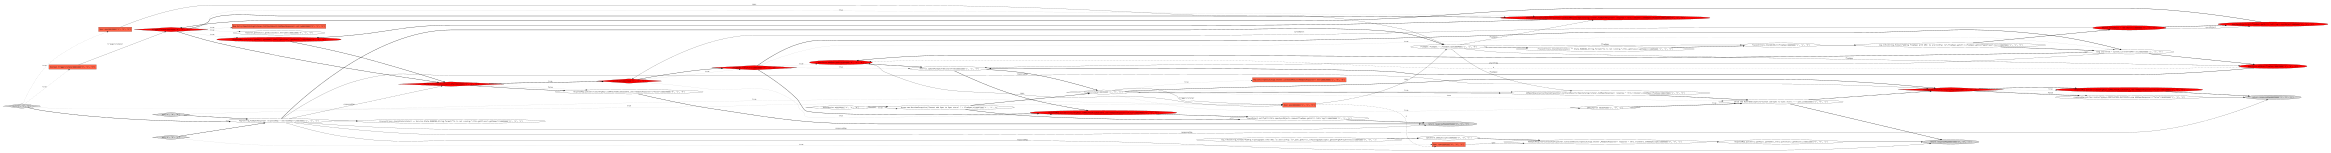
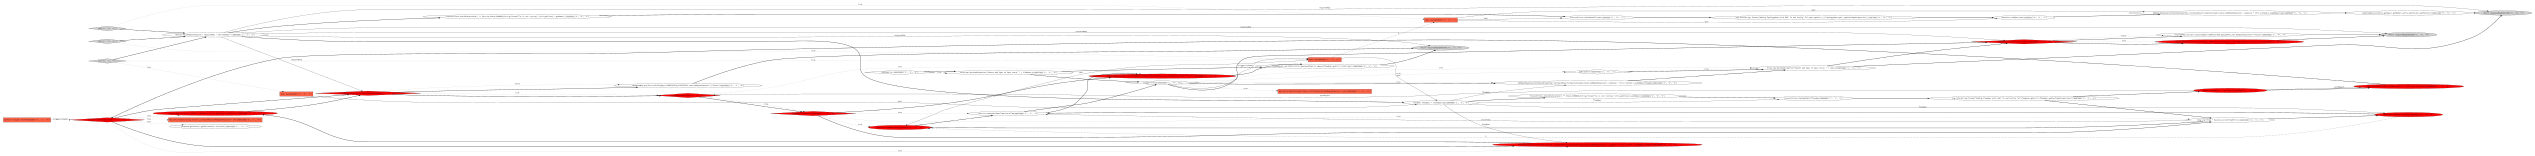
  digraph {
    fontname="Source Code Pro"
    rankdir=LR
    node [fillcolor=white fontname="Source Code Pro" shape=ellipse style=filled]
    edge [fontname="Source Code Pro" style=bold]
    n1 [fillcolor=red label="triggerListener@@@10@@@['0', '1', '0']" shape=diamond]
    n2 [fillcolor=red label="responseMap.put(entry.getKey().getName(),entry.getValue().getResult())@@@13@@@['0', '1', '0']"]
    n3 [fillcolor=red label="AddSpecResponse<CallbacksDispatcher.CallbackResults<SpecCatalogListener,AddSpecResponse>> response = this.listeners.onAddSpec(flowSpec)@@@11@@@['0', '1', '0']"]
    n4 [fillcolor=tomato label="Map.Entry<SpecCatalogListener,CallbackResult<AddSpecResponse>> entry@@@12@@@['0', '1', '0']" shape=box]
    n5 [label="response.getValue().getSuccesses().entrySet()@@@12@@@['0', '1', '0']"]
    n6 [fillcolor=red label="isCompileSuccessful(responseMap)@@@16@@@['0', '1', '0']" shape=diamond]
    n7 [fillcolor=red label="syncObject@@@17@@@['0', '1', '0']" shape=diamond]
    n8 [label="responseMap.put(ServiceConfigKeys.COMPILATION_SUCCESSFUL,new AddSpecResponse<>(\"false\"))@@@36@@@['0', '1', '0']"]
    n9 [label="AddSpecResponse<CallbacksDispatcher.CallbackResults<SpecCatalogListener,AddSpecResponse>> response = this.listeners.onAddSpec(spec)@@@9@@@['0', '0', '1']"]
    n10 [label="responseMap.put(entry.getKey().getName(),entry.getValue().getResult())@@@11@@@['0', '0', '1']"]
    n11 [fillcolor=lightgray label="return responseMap@@@17@@@['0', '0', '1']"]
    n12 [fillcolor=tomato label="Spec spec@@@2@@@['0', '0', '1']" shape=box]
+   n13 [label="Preconditions.checkNotNull(spec)@@@6@@@['0', '0', '1']"]
    n14 [label="specStore.addSpec(spec)@@@8@@@['0', '0', '1']"]
    n15 [label="log.info(String.format(\"Adding TopologySpec with URI: %s and Config: %s\",spec.getUri(),((TopologySpec)spec).getConfigAsProperties()))@@@7@@@['0', '0', '1']"]
    n16 [fillcolor=tomato label="Spec spec@@@2@@@['1', '1', '0']" shape=box]
    n17 [fillcolor=red label="specStore.addSpec(spec)@@@21@@@['0', '1', '0']"]
    n18 [label="FlowSpec flowSpec = (FlowSpec)spec@@@4@@@['1', '1', '0']"]
    n19 [label="metrics.updatePutSpecTime(startTime)@@@22@@@['1', '1', '0']"]
    n20 [fillcolor=red label="specStore.addSpec(flowSpec)@@@10@@@['1', '0', '0']"]
    n21 [label="Preconditions.checkNotNull(flowSpec)@@@6@@@['1', '1', '0']"]
    n22 [label="AddSpecResponse<CallbacksDispatcher.CallbackResults<SpecCatalogListener,AddSpecResponse>> response = this.listeners.onAddSpec(flowSpec)@@@17@@@['1', '0', '0']"]
    n23 [label="Preconditions.checkState(state() == State.RUNNING,String.format(\"%s is not running.\",this.getClass().getName()))@@@5@@@['1', '1', '0']"]
    n24 [label="triggerListener@@@16@@@['1', '0', '0']" shape=diamond]
    n25 [fillcolor=red label="isCompileSuccessful(responseMap)@@@22@@@['1', '0', '0']" shape=diamond]
    n26 [label="throw new RuntimeException(\"Cannot add Spec to Spec store: \" + spec,e)@@@15@@@['1', '0', '1']"]
    n27 [label="IOException e@@@14@@@['1', '0', '1']" shape=diamond]
    n28 [fillcolor=tomato label="Map.Entry<SpecCatalogListener,CallbackResult<AddSpecResponse>> entry@@@18@@@['1', '0', '0']" shape=box]
    n29 [fillcolor=red label="responseMap.put(ServiceConfigKeys.COMPILATION_SUCCESSFUL,new AddSpecResponse<>(\"true\"))@@@24@@@['0', '1', '0']"]
    n30 [fillcolor=red label="!flowSpec.isExplain()@@@19@@@['0', '1', '0']" shape=diamond]
    n31 [label="long startTime = System.currentTimeMillis()@@@20@@@['1', '1', '0']"]
    n32 [label="{syncObject.notifyAll()this.specSyncObjects.remove(flowSpec.getUri().toString())}@@@29@@@['0', '1', '0']"]
    n33 [fillcolor=lightgray label="put['1', '0', '0']" shape=diamond]
    n34 [label="Map<String,AddSpecResponse> responseMap = new HashMap<>()@@@3@@@['1', '1', '1']"]
    n35 [fillcolor=tomato label="Spec spec@@@2@@@['1', '0', '0']" shape=box]
    n36 [fillcolor=lightgray label="return responseMap@@@38@@@['0', '1', '0']"]
    n37 [fillcolor=lightgray label="return responseMap@@@28@@@['1', '0', '0']"]
    n38 [label="Preconditions.checkState(state() == Service.State.RUNNING,String.format(\"%s is not running.\",this.getClass().getName()))@@@5@@@['0', '0', '1']"]
    n39 [fillcolor=lightgray label="put['0', '1', '0']" shape=diamond]
    n40 [fillcolor=tomato label="boolean triggerListener@@@2@@@['0', '1', '0']" shape=box]
    n41 [fillcolor=red label="Object syncObject = new Object()@@@8@@@['0', '1', '0']"]
    n42 [fillcolor=red label="specSyncObjects.put(flowSpec.getUri().toString(),syncObject)@@@9@@@['0', '1', '0']"]
    n43 [fillcolor=red label="responseMap.put(ServiceConfigKeys.COMPILATION_SUCCESSFUL,new AddSpecResponse<>(\"true\"))@@@23@@@['1', '0', '0']"]
    n44 [label="responseMap.put(ServiceConfigKeys.COMPILATION_SUCCESSFUL,new AddSpecResponse<>(\"false\"))@@@26@@@['1', '0', '0']"]
    n45 [fillcolor=lightgray label="put['0', '0', '1']" shape=diamond]
    n46 [label="log.info(String.format(\"Adding FlowSpec with URI: %s and Config: %s\",flowSpec.getUri(),flowSpec.getConfigAsProperties()))@@@7@@@['1', '1', '0']"]
    n47 [label="throw new RuntimeException(\"Cannot add Spec to Spec store: \" + flowSpec,e)@@@27@@@['1', '1', '0']"]
    n48 [label="IOException e@@@26@@@['1', '1', '0']" shape=diamond]
    n1 -> n2 [label=true style=dotted]
    n1 -> n3
    n1 -> n3 [label=true style=dotted]
    n1 -> n4 [label=true style=dotted]
    n1 -> n5 [label=true style=dotted]
    n1 -> n6
    n2 -> n6
    n3 -> n2
    n6 -> n7 [label=true style=dotted]
    n6 -> n7
    n6 -> n8
    n6 -> n8 [label=false style=dotted]
    n7 -> n29 [label=true style=dotted]
    n7 -> n30
    n7 -> n30 [label=true style=dotted]
    n8 -> n36
    n9 -> n10
    n10 -> n11
    n12 -> n9 [label=spec style=solid]
+   n12 -> n13 [label=spec style=solid]
+   n12 -> n14 [label=spec style=solid]
+   n13 -> n15
    n14 -> n9
    n15 -> n14
    n16 -> n12 [label=0 style=dashed]
    n16 -> n17 [label=spec style=solid]
    n16 -> n18 [label=spec style=solid]
    n17 -> n19
    n18 -> n3 [label=flowSpec style=solid]
    n18 -> n20 [label=flowSpec style=solid]
    n18 -> n21 [label=flowSpec style=solid]
    n18 -> n22 [label=flowSpec style=solid]
    n18 -> n23
    n19 -> n24
    n19 -> n29
    n20 -> n17 [label=0 style=dashed]
    n20 -> n19
    n21 -> n46
    n22 -> n26
    n23 -> n21
    n24 -> n16 [label=triggerListener style=solid]
    n24 -> n22
    n24 -> n22 [label=true style=dotted]
    n24 -> n25
    n24 -> n26 [label=true style=dotted]
    n24 -> n27 [label=true style=dotted]
    n24 -> n28 [label=true style=dotted]
    n25 -> n43
    n25 -> n43 [label=true style=dotted]
    n25 -> n44 [label=false style=dotted]
    n25 -> n44
    n26 -> n11
    n26 -> n25
    n27 -> n26 [label=true style=dotted]
    n27 -> n26
    n29 -> n32
    n30 -> n17 [label=true style=dotted]
    n30 -> n19 [label=true style=dotted]
    n30 -> n29
    n30 -> n31
    n30 -> n31 [label=true style=dotted]
    n31 -> n17
    n31 -> n19 [label=startTime style=solid]
    n31 -> n20
    n32 -> n36
    n33 -> n16 [label=true style=dotted]
    n33 -> n34
    n34 -> n6 [label=responseMap style=solid]
    n34 -> n11 [label=responseMap style=solid]
    n34 -> n18
    n34 -> n25 [label=responseMap style=solid]
    n34 -> n36 [label=responseMap style=solid]
    n34 -> n37 [label=responseMap style=solid]
    n34 -> n38
    n35 -> n18 [label=spec style=solid]
+   n38 -> n13
    n39 -> n16 [label=true style=dotted]
    n39 -> n34
    n39 -> n35 [label=true style=dotted]
-   n39 -> n40 [label=true style=dotted]
    n40 -> n1 [label=triggerListener style=solid]
    n41 -> n7 [label=syncObject style=solid]
    n41 -> n42
    n41 -> n42 [label=syncObject style=solid]
    n42 -> n1
    n43 -> n37
    n44 -> n37
    n45 -> n12 [label=true style=dotted]
    n45 -> n34
    n46 -> n31
    n46 -> n41
    n47 -> n24
    n47 -> n32
    n48 -> n47 [label=true style=dotted]
    n48 -> n47
  }
